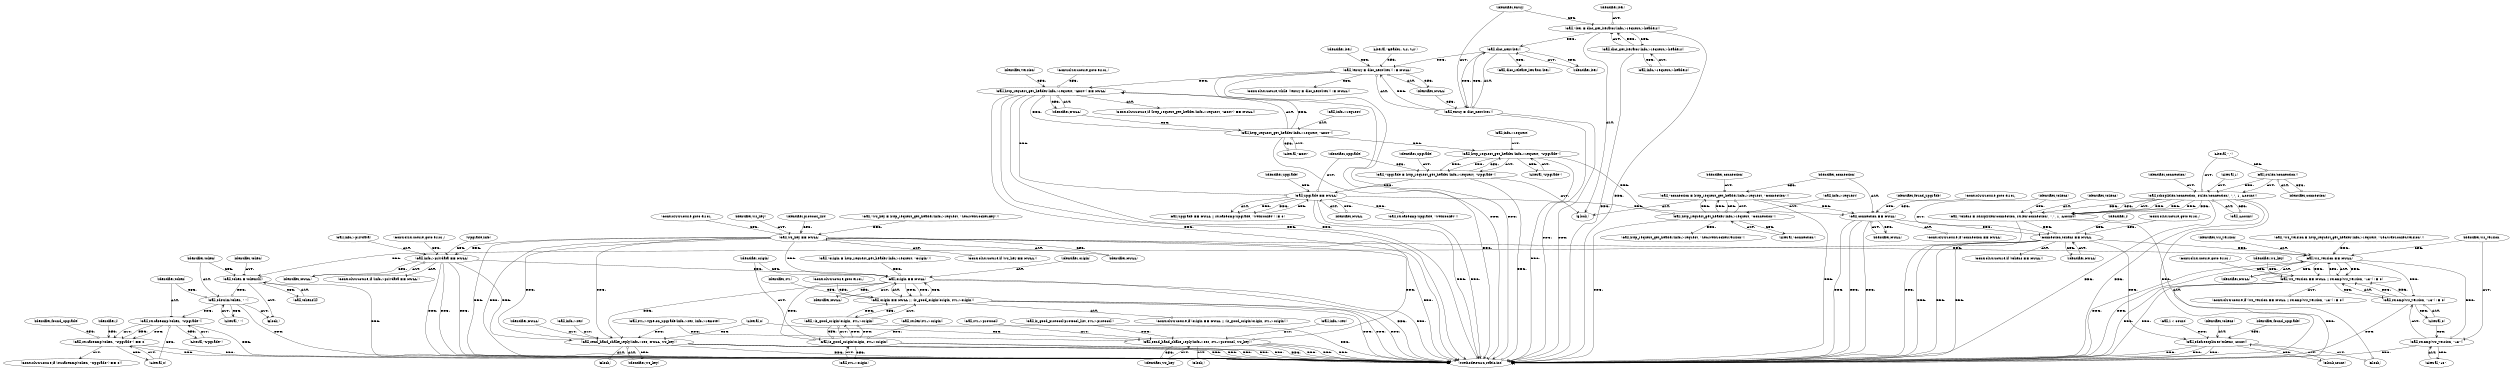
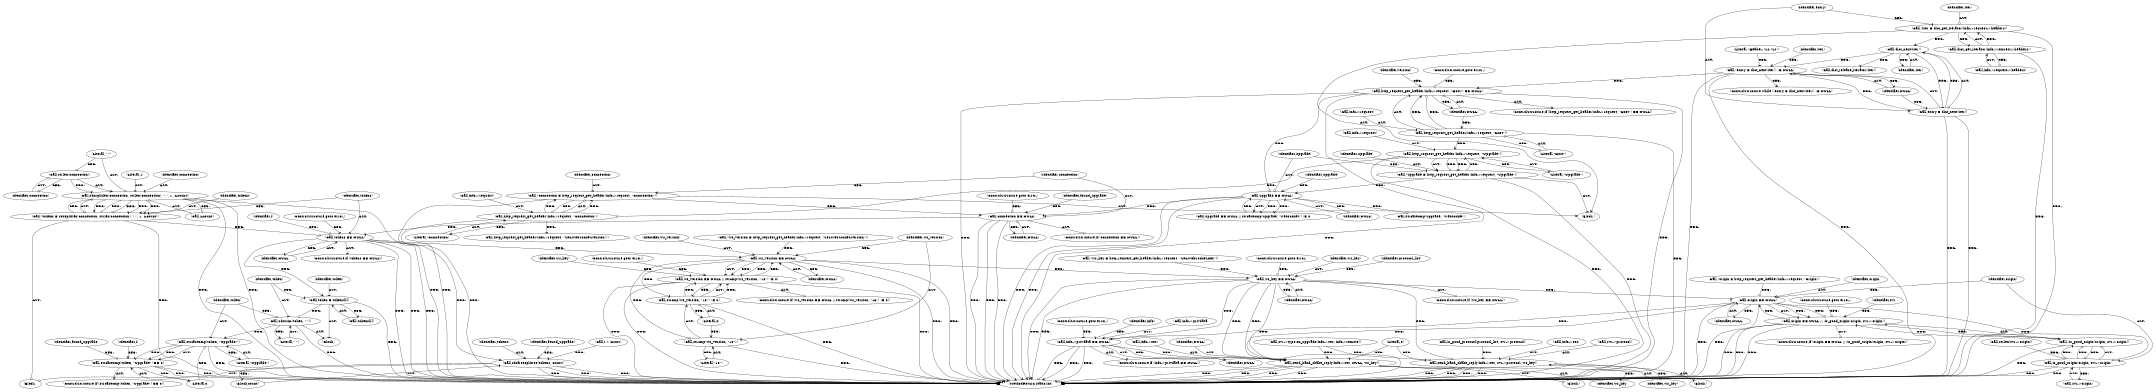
  digraph {
    edge [arrowhead=tee]
    n1 [label="(Call,strlen(connection))"]
    n2 [label="(Call,sdssplitlen(connection, strlen(connection), \",\", 1, &count))"]
    n3 [label="(Identifier,connection)"]
    n4 [label="(MethodReturn,static int)"]
    n5 [label="(Call,*tokens = sdssplitlen(connection, strlen(connection), \",\", 1, &count))"]
    n6 [label="(Call,&count)"]
    n7 [label="(Call,connection == NULL)"]
-   n8 [label="(Connection,tokens == NULL)"]
+   n8 [label="(Call,tokens == NULL)"]
    n9 [label="(ControlStructure,if (connection == NULL))"]
    n10 [label="(Identifier,NULL)"]
    n11 [label="(Call,token = tokens[i])"]
    n12 [label="(Call,sdsfreesplitres(tokens, count))"]
    n13 [label="(Call,ws_version == NULL)"]
    n14 [label="(Identifier,NULL)"]
    n15 [label="(ControlStructure,if (tokens == NULL))"]
    n16 [label="(Call,*connection = http_request_get_header(info->request, \"Connection\"))"]
    n17 [label="(Call,http_request_get_header(info->request, \"Connection\"))"]
    n18 [label="(Block,)"]
    n19 [label="(Literal,\"Connection\")"]
    n20 [label="(Call,http_request_get_header(info->request, \"Sec-WebSocket-Version\"))"]
    n21 [label="(Call,http_request_get_header(info->request, \"Upgrade\"))"]
    n22 [label="(Call,*upgrade = http_request_get_header(info->request, \"Upgrade\"))"]
    n23 [label="(Literal,\"Upgrade\")"]
    n24 [label="(Call,upgrade == NULL)"]
    n25 [label="(Call,http_request_get_header(info->request, \"Host\"))"]
    n26 [label="(Call,http_request_get_header(info->request, \"Host\") == NULL)"]
    n27 [label="(Literal,\"Host\")"]
    n28 [label="(Identifier,NULL)"]
    n29 [label="(ControlStructure,if (http_request_get_header(info->request, \"Host\") == NULL))"]
    n30 [label="(Identifier,NULL)"]
    n31 [label="(Call,strcasecmp(upgrade, \"websocket\"))"]
    n32 [label="(Call,upgrade == NULL || strcasecmp(upgrade, \"websocket\") != 0)"]
    n33 [label="(Call,(entry = dict_next(iter)) != NULL)"]
    n34 [label="(ControlStructure,while ((entry = dict_next(iter)) != NULL))"]
    n35 [label="(Identifier,NULL)"]
    n36 [label="(Call,entry = dict_next(iter))"]
    n37 [label="(Call,dict_next(iter))"]
    n38 [label="(Call,dict_release_iterator(iter))"]
    n39 [label="(Identifier,iter)"]
    n40 [label="(Call,*iter = dict_get_iterator(info->request->headers))"]
    n41 [label="(Call,dict_get_iterator(info->request->headers))"]
    n42 [label="(Call,info->request->headers)"]
    n43 [label="(Block,)"]
    n44 [label="(Call,sdstrim(token, \" \"))"]
    n45 [label="(Block,)"]
    n46 [label="(Call,tokens[i])"]
    n47 [label="(Block,count)"]
    n48 [label="(Call,ws_version == NULL || strcmp(ws_version, \"13\") != 0)"]
    n49 [label="(Call,strcmp(ws_version, \"13\") != 0)"]
    n50 [label="(Call,strcmp(ws_version, \"13\"))"]
    n51 [label="(Call,ws_key == NULL)"]
    n52 [label="(Identifier,NULL)"]
    n53 [label="(Call,strcasecmp(token, \"Upgrade\"))"]
    n54 [label="(Literal,\" \")"]
    n55 [label="(Call,strcasecmp(token, \"Upgrade\") == 0)"]
    n56 [label="(Literal,\"Upgrade\")"]
    n57 [label="(Literal,0)"]
    n58 [label="(ControlStructure,if (strcasecmp(token, \"Upgrade\") == 0))"]
    n59 [label="(ControlStructure,if (ws_version == NULL || strcmp(ws_version, \"13\") != 0))"]
    n60 [label="(Literal,0)"]
    n61 [label="(Literal,\"13\")"]
    n62 [label="(Call,origin == NULL)"]
    n63 [label="(Call,info->privdata == NULL)"]
    n64 [label="(Call,send_hand_shake_reply(info->ses, NULL, ws_key))"]
    n65 [label="(Call,send_hand_shake_reply(info->ses, svr->protocol, ws_key))"]
    n66 [label="(ControlStructure,if (ws_key == NULL))"]
    n67 [label="(Identifier,NULL)"]
    n68 [label="(Call,origin == NULL || !is_good_origin(origin, svr->origin))"]
    n69 [label="(Call,is_good_origin(origin, svr->origin))"]
    n70 [label="(Identifier,NULL)"]
    n71 [label="(Identifier,NULL)"]
    n72 [label="(ControlStructure,if (info->privdata == NULL))"]
    n73 [label="(Block,)"]
    n74 [label="(Identifier,ws_key)"]
    n75 [label="(Identifier,ws_key)"]
    n76 [label="(Block,)"]
    n77 [label="(Call,!is_good_origin(origin, svr->origin))"]
    n78 [label="(ControlStructure,if (origin == NULL || !is_good_origin(origin, svr->origin)))"]
    n79 [label="(Call,svr->origin)"]
    n80 [label="(Identifier,token)"]
    n81 [label="(Identifier,version)"]
    n82 [label="(Call,is_good_protocol(protocol_list, svr->protocol))"]
    n83 [label="(Identifier,ws_key)"]
    n84 [label="(Call,info->request)"]
    n85 [label="(Identifier,NULL)"]
    n86 [label="(ControlStructure,goto error;)"]
    n87 [label="(Identifier,i)"]
    n88 [label="(Identifier,found_upgrade)"]
    n89 [label="(ControlStructure,goto error;)"]
-   n90 [label="(Upgrade,info)"]
+   n90 [label="(Identifier,info)"]
    n91 [label="(Identifier,ws_key)"]
    n92 [label="(Literal,0)"]
    n93 [label="(Identifier,upgrade)"]
    n94 [label="(Call,*origin = http_request_get_header(info->request, \"Origin\"))"]
    n95 [label="(Literal,\"Header: %s: %s\")"]
    n96 [label="(Call,info->request)"]
    n97 [label="(Identifier,found_upgrade)"]
    n98 [label="(Identifier,protocol_list)"]
    n99 [label="(Identifier,iter)"]
    n100 [label="(Call,strlen(svr->origin))"]
    n101 [label="(Identifier,tokens)"]
    n102 [label="(Call,info->privdata)"]
    n103 [label="(Identifier,origin)"]
    n104 [label="(ControlStructure,goto error;)"]
    n105 [label="(Call,i < count)"]
    n106 [label="(ControlStructure,goto error;)"]
    n107 [label="(Identifier,tokens)"]
    n108 [label="(Identifier,ws_version)"]
    n109 [label="(Call,*ws_key = http_request_get_header(info->request, \"Sec-WebSocket-Key\"))"]
    n110 [label="(Call,info->request)"]
    n111 [label="(ControlStructure,goto error;)"]
    n112 [label="(Identifier,connection)"]
    n113 [label="(Identifier,connection)"]
    n114 [label="(Identifier,connection)"]
    n115 [label="(Call,svr->type.on_upgrade(info->ses, info->remote))"]
    n116 [label="(ControlStructure,goto error;)"]
    n117 [label="(Identifier,found_upgrade)"]
    n118 [label="(Identifier,token)"]
    n119 [label="(Literal,\",\")"]
    n120 [label="(ControlStructure,goto error;)"]
    n121 [label="(Literal,1)"]
    n122 [label="(Identifier,origin)"]
    n123 [label="(Call,info->ses)"]
    n124 [label="(Identifier,ws_version)"]
    n125 [label="(Identifier,upgrade)"]
    n126 [label="(Identifier,i)"]
    n127 [label="(Identifier,upgrade)"]
    n128 [label="(Identifier,iter)"]
    n129 [label="(Call,svr->protocol)"]
    n130 [label="(Call,*ws_version = http_request_get_header(info->request, \"Sec-WebSocket-Version\"))"]
    n131 [label="(Identifier,svr)"]
    n132 [label="(Identifier,token)"]
    n133 [label="(Call,info->ses)"]
    n134 [label="(Identifier,entry)"]
    n135 [label="(Identifier,tokens)"]
    n1 -> n2 [arrowhead=vee label="AST: "]
    n1 -> n2 [label="DDG: "]
    n1 -> n3 [arrowhead=odot label="CFG: "]
    n2 -> n4 [arrowhead=odot label="DDG: "]
    n2 -> n4 [label="DDG: "]
    n2 -> n4 [arrowhead=odot label="DDG: "]
    n2 -> n5 [arrowhead=odot label="AST: "]
    n2 -> n5 [arrowhead=vee label="DDG: "]
    n2 -> n5 [arrowhead=odot label="DDG: "]
    n2 -> n5 [arrowhead=odot label="DDG: "]
    n2 -> n5 [label="DDG: "]
    n2 -> n5 [arrowhead=vee label="DDG: "]
    n2 -> n6 [arrowhead=odot label="CFG: "]
    n3 -> n1 [arrowhead=odot label="AST: "]
    n5 -> n2 [arrowhead=odot label="CFG: "]
    n5 -> n4 [arrowhead=vee label="DDG: "]
    n5 -> n8 [arrowhead=odot label="DDG: "]
    n5 -> n43 [arrowhead=odot label="AST: "]
    n6 -> n2 [arrowhead=odot label="AST: "]
    n7 -> n4 [arrowhead=vee label="DDG: "]
    n7 -> n4 [arrowhead=vee label="DDG: "]
    n7 -> n4 [arrowhead=odot label="DDG: "]
    n7 -> n8 [label="DDG: "]
    n7 -> n9 [arrowhead=odot label="AST: "]
    n7 -> n10 [arrowhead=vee label="CFG: "]
    n8 -> n4 [arrowhead=vee label="DDG: "]
    n8 -> n4 [label="DDG: "]
    n8 -> n4 [label="DDG: "]
    n8 -> n11 [arrowhead=vee label="DDG: "]
    n8 -> n12 [arrowhead=vee label="DDG: "]
    n8 -> n13 [arrowhead=vee label="DDG: "]
    n8 -> n14 [label="CFG: "]
    n8 -> n15 [label="AST: "]
    n10 -> n7 [arrowhead=odot label="AST: "]
    n11 -> n4 [label="DDG: "]
    n11 -> n44 [arrowhead=odot label="DDG: "]
    n11 -> n45 [label="AST: "]
    n11 -> n46 [label="CFG: "]
    n12 -> n4 [arrowhead=odot label="DDG: "]
    n12 -> n4 [arrowhead=vee label="DDG: "]
    n12 -> n4 [label="DDG: "]
    n12 -> n43 [arrowhead=odot label="AST: "]
    n12 -> n47 [label="CFG: "]
    n13 -> n4 [arrowhead=vee label="DDG: "]
    n13 -> n4 [label="DDG: "]
    n13 -> n48 [label="AST: "]
    n13 -> n48 [arrowhead=vee label="DDG: "]
    n13 -> n48 [label="DDG: "]
    n13 -> n49 [label="DDG: "]
    n13 -> n50 [arrowhead=odot label="DDG: "]
-   n51 -> n13 [arrowhead=vee label="DDG: "]
+   n13 -> n51 [arrowhead=vee label="DDG: "]
    n13 -> n52 [label="CFG: "]
    n14 -> n8 [arrowhead=vee label="AST: "]
    n16 -> n4 [arrowhead=vee label="DDG: "]
    n16 -> n7 [arrowhead=vee label="DDG: "]
    n16 -> n17 [arrowhead=odot label="CFG: "]
    n16 -> n18 [arrowhead=vee label="AST: "]
    n17 -> n4 [arrowhead=odot label="DDG: "]
    n17 -> n16 [arrowhead=odot label="AST: "]
    n17 -> n16 [label="DDG: "]
    n17 -> n16 [arrowhead=vee label="DDG: "]
    n17 -> n19 [arrowhead=vee label="CFG: "]
    n17 -> n20 [label="DDG: "]
    n19 -> n17 [arrowhead=vee label="AST: "]
    n21 -> n4 [label="DDG: "]
    n21 -> n17 [arrowhead=odot label="DDG: "]
    n21 -> n22 [arrowhead=vee label="AST: "]
    n21 -> n22 [arrowhead=odot label="DDG: "]
    n21 -> n22 [label="DDG: "]
    n21 -> n23 [label="CFG: "]
    n22 -> n4 [arrowhead=odot label="DDG: "]
    n22 -> n18 [label="AST: "]
    n22 -> n21 [label="CFG: "]
    n22 -> n24 [arrowhead=vee label="DDG: "]
    n23 -> n21 [arrowhead=vee label="AST: "]
    n24 -> n4 [arrowhead=vee label="DDG: "]
    n24 -> n4 [arrowhead=vee label="DDG: "]
    n24 -> n7 [label="DDG: "]
    n24 -> n30 [arrowhead=odot label="CFG: "]
    n24 -> n31 [arrowhead=odot label="DDG: "]
    n24 -> n32 [arrowhead=vee label="AST: "]
    n24 -> n32 [label="DDG: "]
    n24 -> n32 [label="DDG: "]
    n25 -> n4 [arrowhead=vee label="DDG: "]
    n25 -> n21 [arrowhead=vee label="DDG: "]
    n25 -> n26 [label="AST: "]
    n25 -> n26 [arrowhead=vee label="DDG: "]
    n25 -> n26 [arrowhead=odot label="DDG: "]
    n25 -> n27 [arrowhead=odot label="CFG: "]
    n26 -> n4 [label="DDG: "]
    n26 -> n4 [arrowhead=vee label="DDG: "]
    n26 -> n4 [arrowhead=odot label="DDG: "]
    n26 -> n24 [arrowhead=odot label="DDG: "]
    n26 -> n28 [arrowhead=vee label="CFG: "]
    n26 -> n29 [arrowhead=vee label="AST: "]
    n27 -> n25 [arrowhead=odot label="AST: "]
    n28 -> n25 [arrowhead=vee label="CFG: "]
    n28 -> n26 [arrowhead=odot label="AST: "]
    n30 -> n24 [label="AST: "]
    n32 -> n24 [label="CFG: "]
    n33 -> n4 [label="DDG: "]
    n33 -> n4 [arrowhead=vee label="DDG: "]
    n33 -> n26 [arrowhead=vee label="DDG: "]
    n33 -> n34 [arrowhead=vee label="CFG: "]
    n33 -> n35 [label="CFG: "]
    n35 -> n33 [arrowhead=odot label="AST: "]
    n35 -> n36 [label="CFG: "]
    n36 -> n4 [arrowhead=odot label="DDG: "]
    n36 -> n4 [label="DDG: "]
    n36 -> n33 [arrowhead=odot label="AST: "]
    n36 -> n33 [arrowhead=vee label="DDG: "]
    n36 -> n37 [arrowhead=vee label="CFG: "]
    n37 -> n33 [label="DDG: "]
    n37 -> n36 [arrowhead=odot label="AST: "]
    n37 -> n36 [label="DDG: "]
    n37 -> n38 [label="CFG: "]
    n37 -> n39 [arrowhead=vee label="CFG: "]
    n39 -> n37 [label="AST: "]
    n40 -> n4 [arrowhead=odot label="DDG: "]
    n40 -> n18 [arrowhead=vee label="AST: "]
    n40 -> n37 [arrowhead=vee label="DDG: "]
    n40 -> n41 [label="CFG: "]
    n41 -> n4 [arrowhead=vee label="DDG: "]
    n41 -> n40 [label="AST: "]
    n41 -> n40 [arrowhead=vee label="DDG: "]
    n41 -> n42 [arrowhead=odot label="CFG: "]
    n42 -> n41 [arrowhead=vee label="AST: "]
    n44 -> n4 [label="DDG: "]
    n44 -> n45 [label="AST: "]
    n44 -> n53 [arrowhead=vee label="DDG: "]
    n44 -> n54 [arrowhead=vee label="CFG: "]
    n46 -> n11 [arrowhead=vee label="AST: "]
    n47 -> n12 [label="AST: "]
    n48 -> n4 [label="DDG: "]
    n48 -> n4 [label="DDG: "]
    n48 -> n4 [label="DDG: "]
    n48 -> n13 [label="CFG: "]
    n48 -> n49 [label="CFG: "]
    n48 -> n59 [arrowhead=odot label="AST: "]
    n49 -> n4 [arrowhead=vee label="DDG: "]
    n49 -> n48 [arrowhead=vee label="AST: "]
    n49 -> n48 [label="DDG: "]
    n49 -> n48 [label="DDG: "]
    n49 -> n60 [arrowhead=vee label="CFG: "]
    n50 -> n4 [arrowhead=vee label="DDG: "]
    n50 -> n49 [arrowhead=vee label="AST: "]
    n50 -> n61 [label="CFG: "]
    n51 -> n4 [arrowhead=vee label="DDG: "]
    n51 -> n4 [arrowhead=vee label="DDG: "]
    n51 -> n4 [arrowhead=vee label="DDG: "]
    n51 -> n62 [label="DDG: "]
    n51 -> n63 [arrowhead=vee label="DDG: "]
    n51 -> n64 [arrowhead=vee label="DDG: "]
    n51 -> n64 [arrowhead=odot label="DDG: "]
    n51 -> n65 [arrowhead=odot label="DDG: "]
    n51 -> n66 [arrowhead=odot label="AST: "]
    n51 -> n67 [arrowhead=odot label="CFG: "]
    n52 -> n13 [arrowhead=vee label="AST: "]
    n53 -> n4 [arrowhead=odot label="DDG: "]
    n53 -> n55 [arrowhead=vee label="AST: "]
    n53 -> n55 [label="DDG: "]
    n53 -> n55 [arrowhead=vee label="DDG: "]
    n53 -> n56 [arrowhead=vee label="CFG: "]
    n54 -> n44 [arrowhead=vee label="AST: "]
    n55 -> n4 [arrowhead=vee label="DDG: "]
    n55 -> n4 [label="DDG: "]
    n55 -> n57 [arrowhead=vee label="CFG: "]
    n55 -> n58 [arrowhead=vee label="AST: "]
    n56 -> n53 [arrowhead=vee label="AST: "]
    n57 -> n53 [arrowhead=odot label="CFG: "]
    n57 -> n55 [arrowhead=vee label="AST: "]
    n60 -> n49 [arrowhead=odot label="AST: "]
    n60 -> n50 [arrowhead=vee label="CFG: "]
    n61 -> n50 [arrowhead=vee label="AST: "]
    n62 -> n4 [label="DDG: "]
    n62 -> n4 [label="DDG: "]
-   n63 -> n62 [arrowhead=odot label="DDG: "]
+   n62 -> n63 [arrowhead=odot label="DDG: "]
    n62 -> n64 [label="DDG: "]
    n62 -> n68 [label="AST: "]
    n62 -> n68 [arrowhead=vee label="DDG: "]
    n62 -> n68 [arrowhead=odot label="DDG: "]
    n62 -> n69 [arrowhead=odot label="DDG: "]
    n62 -> n70 [label="CFG: "]
    n63 -> n4 [label="DDG: "]
    n63 -> n4 [arrowhead=odot label="DDG: "]
    n63 -> n4 [arrowhead=vee label="DDG: "]
    n63 -> n64 [arrowhead=vee label="DDG: "]
    n63 -> n71 [arrowhead=vee label="CFG: "]
    n63 -> n72 [label="AST: "]
    n64 -> n4 [arrowhead=odot label="DDG: "]
    n64 -> n4 [label="DDG: "]
    n64 -> n4 [arrowhead=odot label="DDG: "]
    n64 -> n4 [label="DDG: "]
    n64 -> n73 [arrowhead=odot label="AST: "]
    n64 -> n74 [label="CFG: "]
    n65 -> n4 [arrowhead=vee label="DDG: "]
    n65 -> n4 [label="DDG: "]
    n65 -> n4 [arrowhead=odot label="DDG: "]
    n65 -> n4 [arrowhead=odot label="DDG: "]
    n65 -> n75 [arrowhead=odot label="CFG: "]
    n65 -> n76 [label="AST: "]
    n67 -> n51 [label="AST: "]
    n68 -> n4 [arrowhead=vee label="DDG: "]
    n68 -> n4 [arrowhead=odot label="DDG: "]
    n68 -> n4 [arrowhead=vee label="DDG: "]
    n68 -> n62 [arrowhead=vee label="CFG: "]
    n68 -> n77 [arrowhead=vee label="CFG: "]
    n68 -> n78 [arrowhead=odot label="AST: "]
    n69 -> n4 [label="DDG: "]
    n69 -> n4 [arrowhead=odot label="DDG: "]
    n69 -> n77 [arrowhead=odot label="AST: "]
    n69 -> n77 [label="DDG: "]
    n69 -> n77 [arrowhead=odot label="DDG: "]
    n69 -> n79 [label="CFG: "]
    n70 -> n62 [label="AST: "]
    n71 -> n63 [arrowhead=odot label="AST: "]
    n74 -> n64 [arrowhead=odot label="AST: "]
    n75 -> n65 [arrowhead=vee label="AST: "]
    n77 -> n4 [arrowhead=vee label="DDG: "]
    n77 -> n68 [label="AST: "]
    n77 -> n68 [label="DDG: "]
    n77 -> n69 [arrowhead=odot label="CFG: "]
    n79 -> n69 [arrowhead=vee label="AST: "]
    n80 -> n11 [label="CFG: "]
    n80 -> n44 [label="AST: "]
    n81 -> n26 [arrowhead=vee label="CFG: "]
    n82 -> n65 [label="DDG: "]
    n83 -> n48 [label="CFG: "]
    n84 -> n21 [label="AST: "]
    n85 -> n64 [arrowhead=odot label="AST: "]
    n86 -> n63 [label="CFG: "]
    n87 -> n8 [arrowhead=odot label="CFG: "]
    n88 -> n12 [arrowhead=vee label="CFG: "]
    n89 -> n68 [arrowhead=odot label="CFG: "]
    n90 -> n63 [label="CFG: "]
    n91 -> n51 [label="AST: "]
    n92 -> n64 [label="CFG: "]
    n92 -> n65 [label="CFG: "]
    n93 -> n22 [label="CFG: "]
    n93 -> n24 [arrowhead=odot label="AST: "]
    n94 -> n62 [arrowhead=odot label="DDG: "]
    n95 -> n33 [label="CFG: "]
    n96 -> n25 [label="AST: "]
    n97 -> n7 [arrowhead=vee label="CFG: "]
    n98 -> n51 [arrowhead=vee label="CFG: "]
    n99 -> n40 [arrowhead=odot label="AST: "]
    n100 -> n69 [arrowhead=odot label="DDG: "]
    n101 -> n5 [label="AST: "]
    n102 -> n63 [arrowhead=vee label="AST: "]
    n103 -> n62 [arrowhead=vee label="AST: "]
    n104 -> n8 [label="CFG: "]
    n105 -> n12 [label="DDG: "]
    n106 -> n48 [arrowhead=vee label="CFG: "]
    n107 -> n12 [arrowhead=vee label="AST: "]
    n108 -> n13 [arrowhead=vee label="CFG: "]
    n108 -> n50 [label="AST: "]
    n109 -> n51 [arrowhead=vee label="DDG: "]
    n110 -> n17 [arrowhead=vee label="AST: "]
    n111 -> n26 [arrowhead=odot label="CFG: "]
    n112 -> n2 [label="AST: "]
    n113 -> n16 [label="AST: "]
    n114 -> n7 [label="AST: "]
    n114 -> n16 [arrowhead=vee label="CFG: "]
    n115 -> n64 [arrowhead=vee label="DDG: "]
    n115 -> n65 [arrowhead=odot label="DDG: "]
    n116 -> n51 [arrowhead=odot label="CFG: "]
    n117 -> n55 [arrowhead=odot label="CFG: "]
    n118 -> n11 [label="AST: "]
    n119 -> n1 [arrowhead=odot label="CFG: "]
    n119 -> n2 [arrowhead=odot label="AST: "]
    n120 -> n7 [arrowhead=odot label="CFG: "]
    n121 -> n2 [label="AST: "]
    n122 -> n62 [arrowhead=odot label="CFG: "]
    n122 -> n69 [label="AST: "]
    n123 -> n65 [label="AST: "]
    n124 -> n13 [arrowhead=vee label="AST: "]
    n125 -> n24 [arrowhead=vee label="CFG: "]
    n126 -> n55 [arrowhead=vee label="CFG: "]
    n127 -> n22 [label="AST: "]
    n128 -> n33 [arrowhead=vee label="CFG: "]
    n129 -> n65 [label="AST: "]
    n130 -> n13 [arrowhead=vee label="DDG: "]
    n131 -> n68 [arrowhead=vee label="CFG: "]
    n132 -> n44 [arrowhead=odot label="CFG: "]
    n132 -> n53 [label="AST: "]
    n133 -> n64 [label="AST: "]
    n134 -> n36 [arrowhead=vee label="AST: "]
    n134 -> n40 [label="CFG: "]
    n135 -> n5 [arrowhead=vee label="CFG: "]
    n135 -> n8 [label="AST: "]
  }
